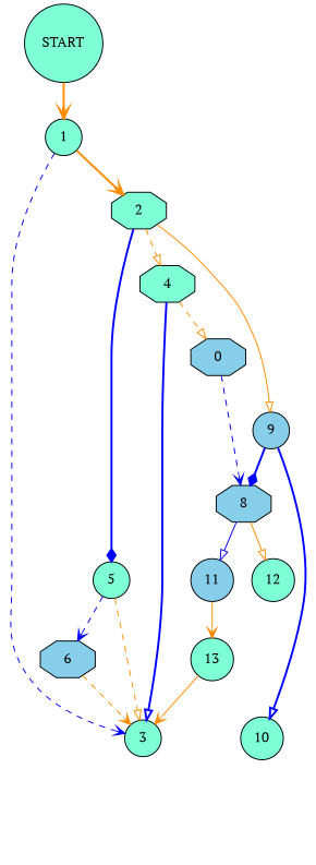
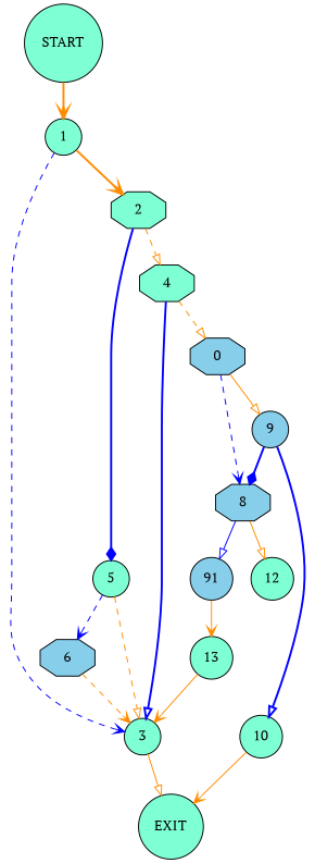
  digraph {
    fontname="PT Serif"
    node [fillcolor=aquamarine fontname="PT Serif" shape=circle style=filled]
    edge [arrowhead=vee color=darkorange fontname="PT Serif" style=dashed]
    n1 [label=START]
    1
    2 [shape=octagon]
    3
+   n5 [label=EXIT]
    4 [shape=octagon]
    5
    n8 [fillcolor=skyblue label=0 shape=octagon]
    6 [fillcolor=skyblue shape=octagon]
    8 [fillcolor=skyblue shape=octagon]
    9 [fillcolor=skyblue]
-   11 [fillcolor=skyblue]
+   11 [fillcolor=skyblue label=91]
    12
    10
    13
    n1 -> 1 [style=bold]
    1 -> 2 [style=bold]
    1 -> 3 [color=blue]
    2 -> 4 [arrowhead=onormal]
    2 -> 5 [arrowhead=diamond color=blue style=bold]
+   3 -> n5 [arrowhead=onormal style=solid]
    4 -> 3 [arrowhead=onormal color=blue style=bold]
    4 -> n8 [arrowhead=onormal]
    5 -> 3 [arrowhead=onormal]
    5 -> 6 [color=blue]
    n8 -> 8 [color=blue]
-   2 -> 9 [arrowhead=onormal style=solid]
+   n8 -> 9 [arrowhead=onormal style=solid]
    6 -> 3
    8 -> 11 [arrowhead=onormal color=blue style=solid]
    8 -> 12 [arrowhead=onormal style=solid]
    9 -> 8 [arrowhead=diamond color=blue style=bold]
    9 -> 10 [arrowhead=onormal color=blue style=bold]
    11 -> 13 [style=solid]
+   10 -> n5 [style=solid]
    13 -> 3 [style=solid]
  }
